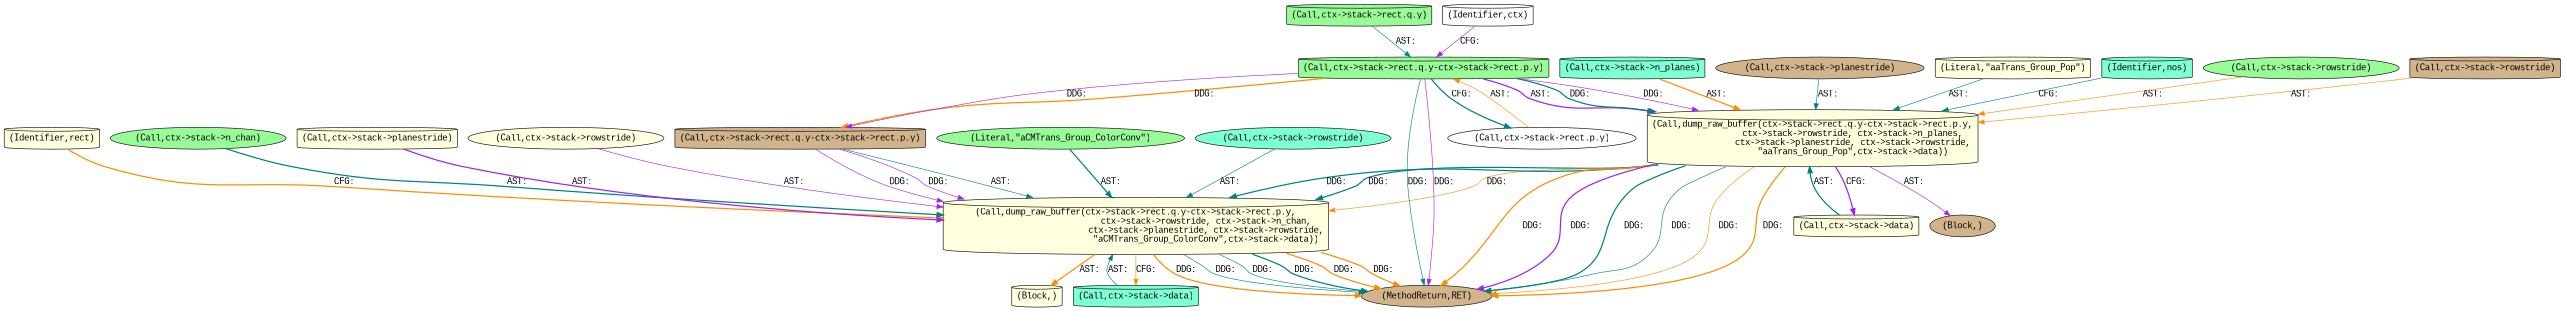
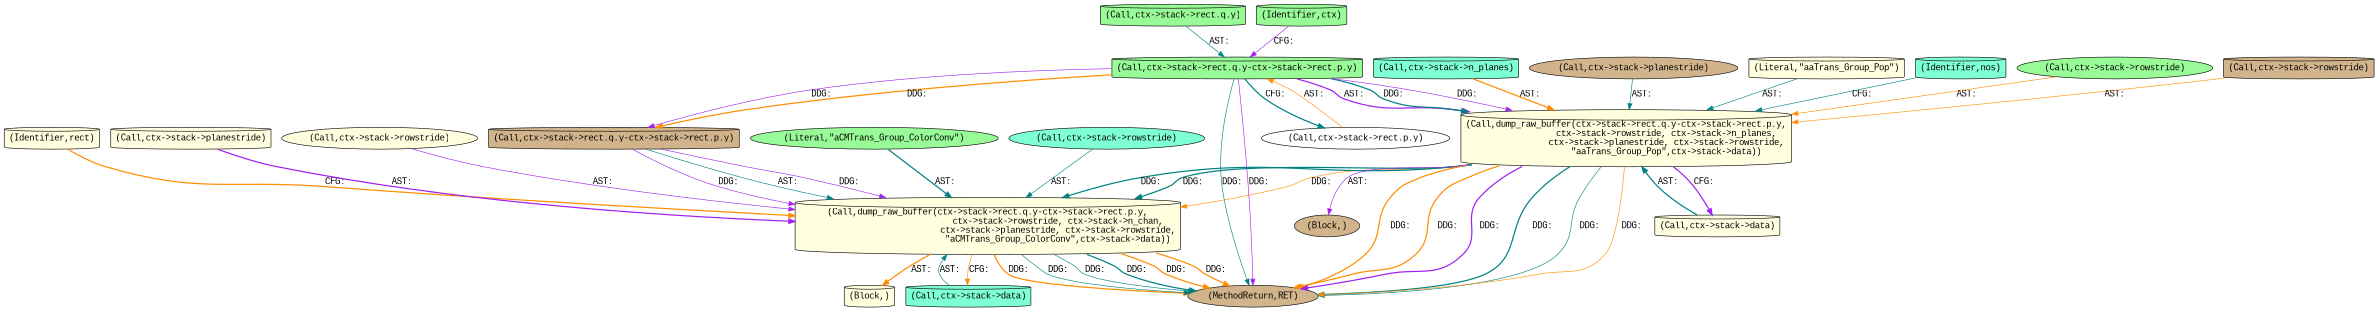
  digraph {
    fontname="Liberation Mono"
    node [fillcolor=lightyellow fontname="Liberation Mono" shape=cylinder style=filled]
    edge [color=teal fontname="Liberation Mono" style=solid]
    n1 [label="(Call,dump_raw_buffer(ctx->stack->rect.q.y-ctx->stack->rect.p.y,\n                ctx->stack->rowstride, ctx->stack->n_planes,\n                ctx->stack->planestride, ctx->stack->rowstride,\n                \"aaTrans_Group_Pop\",ctx->stack->data))"]
    n2 [label="(Call,dump_raw_buffer(ctx->stack->rect.q.y-ctx->stack->rect.p.y,\n                            ctx->stack->rowstride, ctx->stack->n_chan,\n                            ctx->stack->planestride, ctx->stack->rowstride,\n                            \"aCMTrans_Group_ColorConv\",ctx->stack->data))"]
    n3 [label="(Call,ctx->stack->data)"]
    n4 [fillcolor=tan label="(MethodReturn,RET)" shape=ellipse]
    n5 [fillcolor=tan label="(Block,)" shape=ellipse]
    n6 [label="(Block,)"]
    n7 [fillcolor=aquamarine label="(Call,ctx->stack->data)"]
    n8 [fillcolor=palegreen label="(Call,ctx->stack->rect.q.y-ctx->stack->rect.p.y)"]
    n9 [fillcolor=white label="(Call,ctx->stack->rect.p.y)" shape=ellipse]
    n10 [fillcolor=tan label="(Call,ctx->stack->rect.q.y-ctx->stack->rect.p.y)"]
    n11 [fillcolor=aquamarine label="(Identifier,nos)"]
    n12 [fillcolor=palegreen label="(Literal,\"aCMTrans_Group_ColorConv\")" shape=ellipse]
    n13 [fillcolor=palegreen label="(Call,ctx->stack->rowstride)" shape=ellipse]
    n14 [fillcolor=aquamarine label="(Call,ctx->stack->rowstride)" shape=ellipse]
    n15 [fillcolor=tan label="(Call,ctx->stack->rowstride)"]
    n16 [label="(Identifier,rect)"]
    n17 [fillcolor=aquamarine label="(Call,ctx->stack->n_planes)"]
    n18 [fillcolor=tan label="(Call,ctx->stack->planestride)" shape=ellipse]
    n19 [fillcolor=palegreen label="(Call,ctx->stack->rect.q.y)"]
    n20 [label="(Literal,\"aaTrans_Group_Pop\")"]
-   n21 [fillcolor=white label="(Identifier,ctx)"]
-   n22 [fillcolor=palegreen label="(Call,ctx->stack->n_chan)" shape=ellipse]
+   n21 [fillcolor=palegreen label="(Identifier,ctx)"]
    n23 [label="(Call,ctx->stack->planestride)"]
    n24 [label="(Call,ctx->stack->rowstride)" shape=ellipse]
    n1 -> n2 [label="DDG: " style=bold]
    n1 -> n2 [color=darkorange label="DDG: "]
    n1 -> n2 [label="DDG: " style=bold]
    n1 -> n3 [color=purple label="CFG: " style=bold]
    n1 -> n4 [label="DDG: " style=bold]
    n1 -> n4 [label="DDG: "]
    n1 -> n4 [color=darkorange label="DDG: "]
    n1 -> n4 [color=darkorange label="DDG: " style=bold]
    n1 -> n4 [color=darkorange label="DDG: " style=bold]
    n1 -> n4 [color=purple label="DDG: " style=bold]
    n1 -> n5 [color=purple label="AST: "]
    n2 -> n4 [label="DDG: " style=bold]
    n2 -> n4 [color=darkorange label="DDG: " style=bold]
    n2 -> n4 [color=darkorange label="DDG: " style=bold]
    n2 -> n4 [color=darkorange label="DDG: " style=bold]
    n2 -> n4 [label="DDG: "]
    n2 -> n4 [label="DDG: "]
    n2 -> n6 [color=darkorange label="AST: " style=bold]
    n2 -> n7 [color=darkorange label="CFG: "]
    n3 -> n1 [label="AST: " style=bold]
    n7 -> n2 [label="AST: "]
    n8 -> n1 [color=purple label="AST: " style=bold]
    n8 -> n1 [label="DDG: " style=bold]
    n8 -> n1 [color=purple label="DDG: "]
    n8 -> n4 [label="DDG: "]
    n8 -> n4 [color=purple label="DDG: "]
    n8 -> n9 [label="CFG: " style=bold]
    n8 -> n10 [color=darkorange label="DDG: " style=bold]
    n8 -> n10 [color=purple label="DDG: "]
    n9 -> n8 [color=darkorange label="AST: "]
    n10 -> n2 [label="AST: "]
    n10 -> n2 [color=purple label="DDG: "]
    n10 -> n2 [color=purple label="DDG: "]
    n11 -> n1 [label="CFG: "]
    n12 -> n2 [label="AST: " style=bold]
    n13 -> n1 [color=darkorange label="AST: "]
    n14 -> n2 [label="AST: "]
    n15 -> n1 [color=darkorange label="AST: "]
    n16 -> n2 [color=darkorange label="CFG: " style=bold]
    n17 -> n1 [color=darkorange label="AST: " style=bold]
    n18 -> n1 [label="AST: "]
    n19 -> n8 [label="AST: "]
    n20 -> n1 [label="AST: "]
    n21 -> n8 [color=purple label="CFG: "]
-   n22 -> n2 [label="AST: " style=bold]
    n23 -> n2 [color=purple label="AST: " style=bold]
    n24 -> n2 [color=purple label="AST: "]
  }
